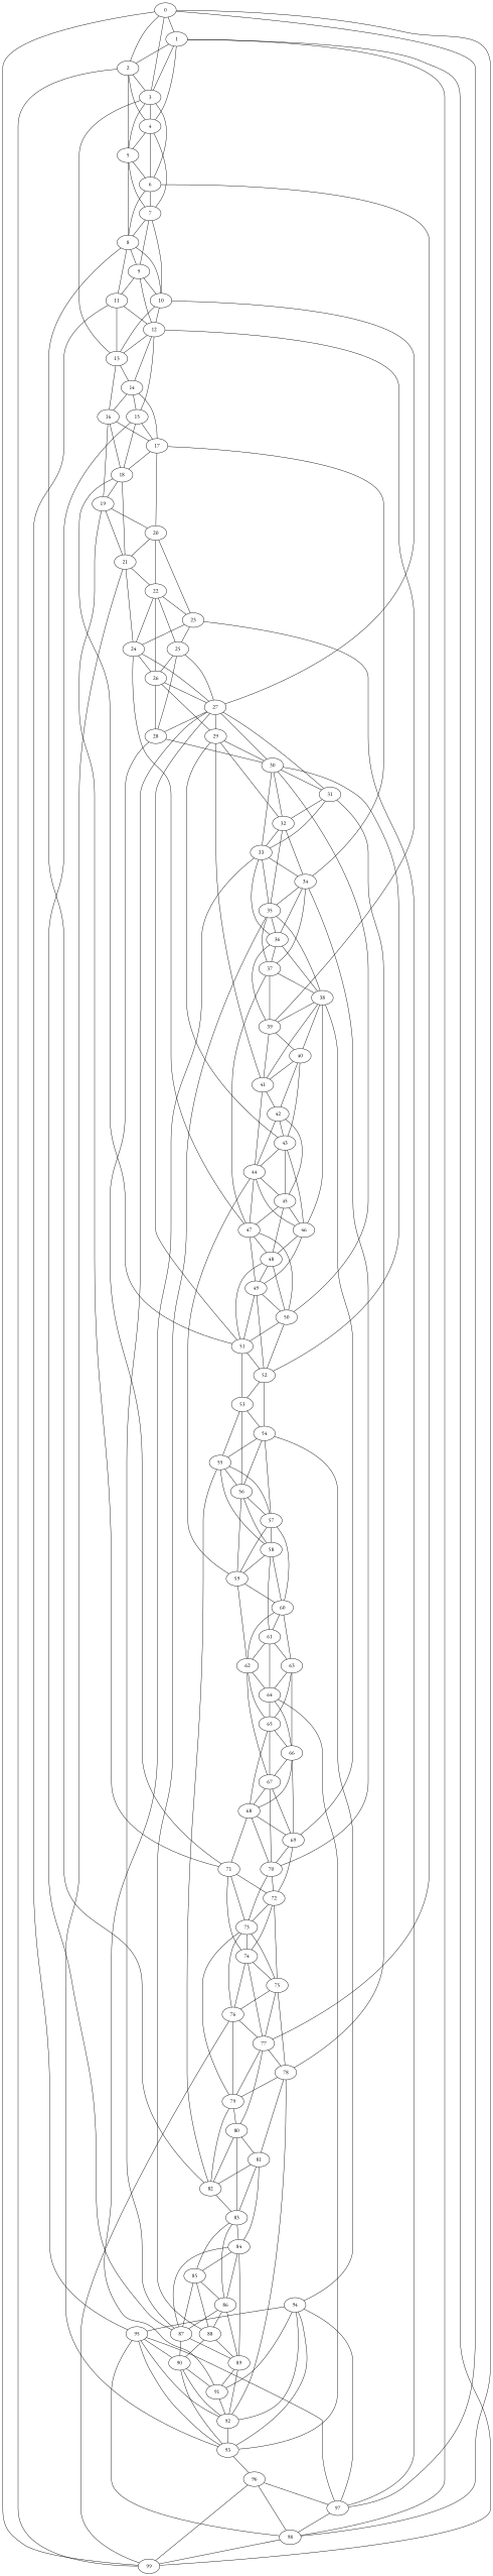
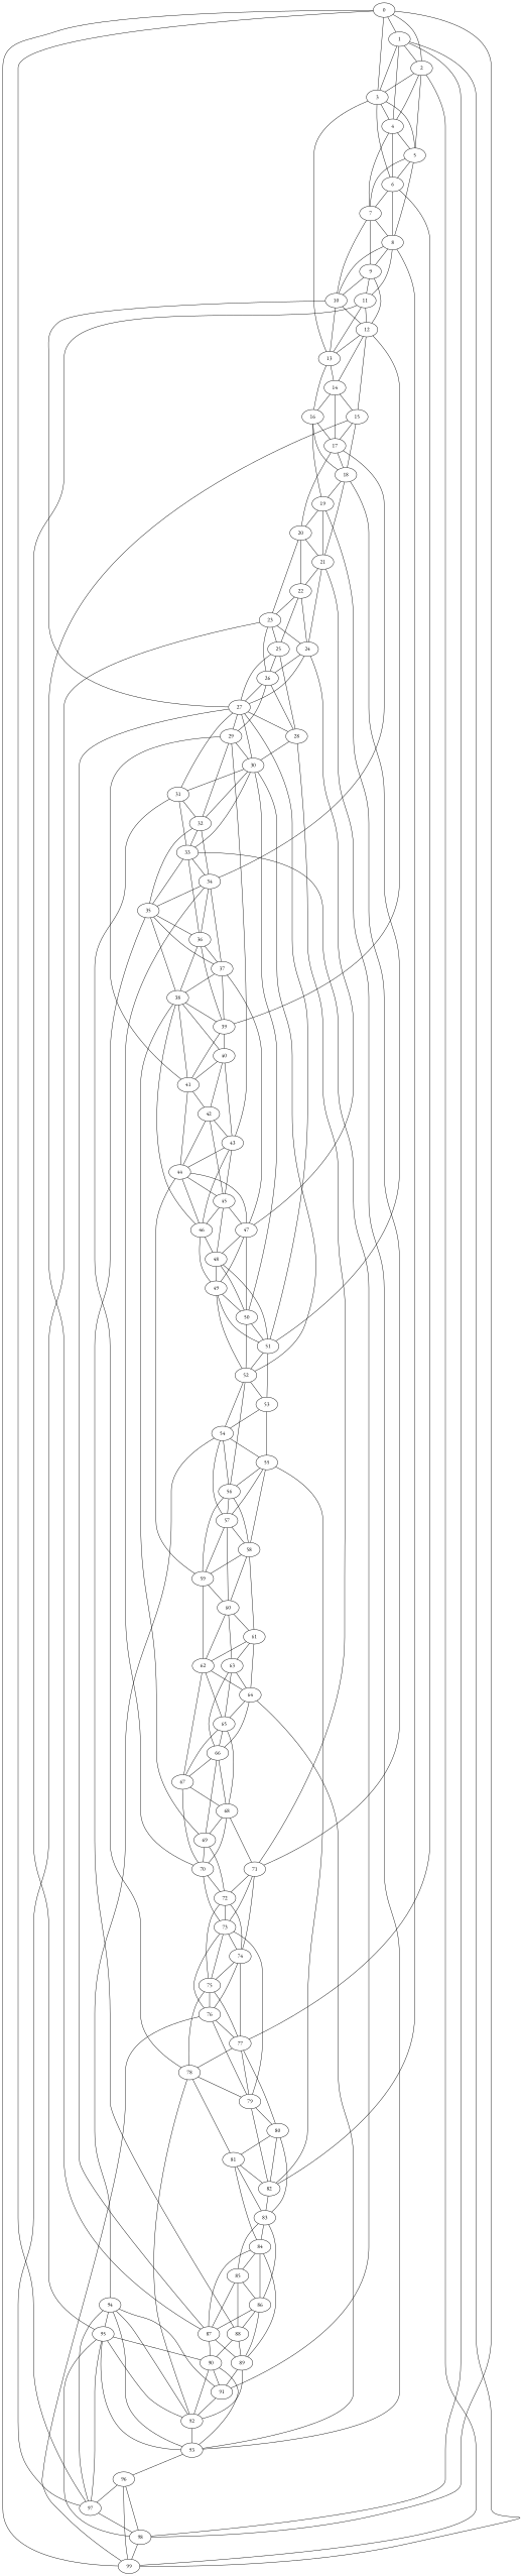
  strict graph {
    fontname="EB Garamond"
    node [fontname="EB Garamond"]
    edge [fontname="EB Garamond" is_available=True prob=1.0]
    0
    1
    2
    3
    97
    98
    99
    4
    5
    6
    13
    7
    8
    77
    14
    16
    9
    10
    11
    82
    78
    79
    80
    12
    27
    95
    83
    15
    39
    87
    51
    28
    29
    30
    31
    90
    17
    18
    41
    40
    19
    20
    34
    21
    89
    71
    22
    23
    35
    36
    37
    70
    24
    93
    52
    53
    72
    73
    74
    25
    26
    47
    94
    96
    50
    48
    49
    32
    43
    33
    42
    44
    46
    45
    91
    54
    81
    92
    38
    88
    69
    59
    60
    62
    55
    56
    57
    58
    61
    63
    64
    65
    67
    66
    68
    75
    76
    84
    85
    86
    0 -- 1
    0 -- 2 [prob=0.62410581204]
    0 -- 3
    0 -- 97 [prob=0.321704344654]
    0 -- 98 [prob=0.385705413103]
    0 -- 99 [prob=0.00891871786167]
    1 -- 2 [prob=0.223720741574]
    1 -- 3
    1 -- 98 [prob=0.0212677328299]
    1 -- 99 [prob=0.63566328414]
    1 -- 4 [prob=0.687036242607]
    2 -- 3 [prob=0.982223031404]
    2 -- 99 [prob=0.935204616163]
    2 -- 4
    2 -- 5
    3 -- 4
    3 -- 5 [prob=0.538736885555]
    3 -- 6 [prob=0.472715367671]
    3 -- 13 [prob=0.412265900834]
    97 -- 98 [prob=0.300869305224]
    98 -- 99
    4 -- 5 [prob=0.881966259017]
    4 -- 6
    4 -- 7 [prob=0.875221717615]
    5 -- 6 [prob=0.311811274288]
    5 -- 7 [prob=0.204080893236]
    5 -- 8 [prob=0.925936116065]
    6 -- 7 [prob=0.0359294617692]
    6 -- 8
    6 -- 77 [prob=0.620847078341]
    13 -- 14 [prob=0.41970589584]
    13 -- 16
    7 -- 8 [prob=0.806827513679]
    7 -- 9
    7 -- 10 [prob=0.434319723068]
    8 -- 9
    8 -- 10 [prob=0.0826294096253]
    8 -- 11
    8 -- 82 [prob=0.878609770315]
    77 -- 78
    77 -- 79 [prob=0.981408298762]
    77 -- 80
    14 -- 16 [prob=0.837363614345]
    14 -- 15 [prob=0.172684682454]
    14 -- 17 [prob=0.859427043592]
    16 -- 17 [prob=0.476126402205]
    16 -- 18 [prob=0.0999757064476]
    16 -- 19 [prob=0.372825502839]
    9 -- 10
    9 -- 11 [prob=0.0870848094859]
    9 -- 12 [prob=0.0146033125447]
    10 -- 13
    10 -- 12 [prob=0.148932983244]
    10 -- 27 [prob=0.223328002196]
    11 -- 13
    11 -- 12 [prob=0.662926182254]
    11 -- 95
    82 -- 83
    78 -- 79 [prob=0.706171783853]
    78 -- 81
    78 -- 92
    79 -- 82 [prob=0.474606443979]
    79 -- 80 [prob=0.235026055422]
    80 -- 82
    80 -- 83 [prob=0.686664770627]
    80 -- 81 [prob=0.406879157902]
    12 -- 13 [prob=0.409717282339]
    12 -- 14 [prob=0.923320996118]
    12 -- 15 [prob=0.536809209789]
    12 -- 39 [prob=0.619210953907]
    27 -- 87
    27 -- 51 [prob=0.75630275875]
    27 -- 28
    27 -- 29 [prob=0.346460853887]
    27 -- 30 [prob=0.469699450024]
    27 -- 31
    95 -- 97 [prob=0.873735920497]
    95 -- 98 [prob=0.0358653515673]
    95 -- 90 [prob=0.420560211411]
    83 -- 84 [prob=0.404865290859]
    83 -- 85 [prob=0.757176779362]
    83 -- 86
    15 -- 87 [prob=0.651537487707]
    15 -- 17 [prob=0.999471835362]
    15 -- 18
    39 -- 41 [prob=0.933089808137]
    39 -- 40 [prob=0.884638141362]
    87 -- 90 [prob=0.386671878423]
    87 -- 89
    51 -- 52 [prob=0.154451094785]
    51 -- 53 [prob=0.98654208065]
    28 -- 30 [prob=0.29863951521]
    28 -- 71 [prob=0.948459118781]
    29 -- 30
    29 -- 41 [prob=0.891774395633]
    29 -- 32
    29 -- 43 [prob=0.500039200012]
    30 -- 31 [prob=0.313211844414]
    30 -- 52 [prob=0.231012551382]
    30 -- 50 [prob=0.158657743973]
    30 -- 32 [prob=0.184766331729]
    30 -- 33 [prob=0.416847919241]
    31 -- 78
    31 -- 32
    31 -- 33 [prob=0.387299320703]
    90 -- 93 [prob=0.722715779114]
    90 -- 91 [prob=0.552613286585]
    90 -- 92 [prob=0.564830042314]
    17 -- 18
    17 -- 20 [prob=0.43810112911]
    17 -- 34
    18 -- 51
    18 -- 19 [prob=0.673224962141]
    18 -- 21
    41 -- 42
    41 -- 44 [prob=0.35532199132]
    40 -- 41 [prob=0.0358611324862]
    40 -- 43 [prob=0.186624321693]
    40 -- 42 [prob=0.907584301303]
    19 -- 20 [prob=0.93178255966]
    19 -- 21
    19 -- 71 [prob=0.795952349771]
    20 -- 21
    20 -- 22 [prob=0.270887576423]
    20 -- 23 [prob=0.873015593047]
    34 -- 35
    34 -- 36 [prob=0.00106112072805]
    34 -- 37 [prob=0.831799174756]
    34 -- 70 [prob=0.693315959964]
    21 -- 22
    21 -- 24 [prob=0.805711551916]
    21 -- 93 [prob=0.763978462342]
    89 -- 91
    89 -- 92 [prob=0.215189912963]
    71 -- 72 [prob=0.819354752698]
    71 -- 73 [prob=0.271727604048]
    71 -- 74
    22 -- 23 [prob=0.124279020318]
    22 -- 24 [prob=0.962641259064]
    22 -- 25
    23 -- 97 [prob=0.249636231014]
    23 -- 24 [prob=0.151583082273]
    23 -- 25 [prob=0.0809668272977]
-   22 -- 26
+   23 -- 26
    35 -- 36 [prob=0.371292346481]
    35 -- 37 [prob=0.132882150311]
    35 -- 38
    35 -- 88 [prob=0.0594027921964]
    36 -- 39 [prob=0.178953747081]
    36 -- 37 [prob=0.461495178141]
    36 -- 38 [prob=0.333397473819]
    37 -- 39 [prob=0.580276965969]
    37 -- 47
    37 -- 38 [prob=0.574206446138]
    70 -- 72 [prob=0.272815108537]
    70 -- 73 [prob=0.401913766639]
    24 -- 27 [prob=0.211371051354]
    24 -- 26
    24 -- 47 [prob=0.182728879144]
    93 -- 95 [prob=0.520742023346]
    93 -- 94 [prob=0.737822164821]
    93 -- 96 [prob=0.790087456769]
    52 -- 53
    52 -- 54 [prob=0.0445903769406]
    53 -- 54 [prob=0.364575519525]
    53 -- 55 [prob=0.668692758709]
-   53 -- 56 [prob=0.201751599564]
+   52 -- 56 [prob=0.201751599564]
    72 -- 73 [prob=0.304943382866]
    72 -- 74 [prob=0.0686401481876]
    72 -- 75 [prob=0.0296722394233]
    73 -- 79 [prob=0.819396688242]
    73 -- 74 [prob=0.685104614043]
    73 -- 75 [prob=0.558603933824]
    73 -- 76 [prob=0.696228456559]
    74 -- 77 [prob=0.841307452403]
    74 -- 75 [prob=0.412707157215]
    74 -- 76 [prob=0.676318185665]
    25 -- 27
    25 -- 28 [prob=0.692674631139]
    25 -- 26 [prob=0.682861399757]
    26 -- 27 [prob=0.0173746474405]
    26 -- 28 [prob=0.954214035977]
    26 -- 29 [prob=0.91154413229]
    47 -- 50 [prob=0.867271098335]
    47 -- 48 [prob=0.857541426815]
    47 -- 49 [prob=0.554059958019]
    94 -- 97 [prob=0.544492590158]
    94 -- 95 [prob=0.838033670938]
    96 -- 97 [prob=0.811064391446]
    96 -- 98 [prob=0.0898417895003]
    96 -- 99
    50 -- 51 [prob=0.162161222056]
    50 -- 52
    48 -- 51
    48 -- 50
    48 -- 49 [prob=0.264082493222]
    49 -- 51 [prob=0.305349331387]
    49 -- 52
    49 -- 50 [prob=0.968515935131]
    32 -- 34
    32 -- 35 [prob=0.332769352857]
    32 -- 33 [prob=0.912089923056]
    43 -- 44 [prob=0.929499586927]
    43 -- 46 [prob=0.742148127402]
    43 -- 45
    33 -- 34 [prob=0.895238304857]
    33 -- 35
    33 -- 36 [prob=0.330205861716]
    33 -- 91 [prob=0.636305390323]
    42 -- 43 [prob=0.0371933032204]
    42 -- 44 [prob=0.27839002261]
    42 -- 45 [prob=0.261360458539]
    44 -- 47 [prob=0.612980627498]
    44 -- 46 [prob=0.535040145441]
    44 -- 45
    44 -- 59 [prob=0.158512948019]
    46 -- 48
    46 -- 49 [prob=0.606249539687]
    45 -- 47 [prob=0.901619857073]
    45 -- 48 [prob=0.156094506385]
    45 -- 46 [prob=0.036605680291]
    91 -- 94 [prob=0.98871648832]
    91 -- 92 [prob=0.794662804156]
    54 -- 94
    54 -- 55 [prob=0.514944507901]
    54 -- 56 [prob=0.199444413854]
    54 -- 57 [prob=0.338150573803]
    81 -- 82 [prob=0.970647621487]
    81 -- 83 [prob=0.193134699256]
    81 -- 84 [prob=0.833341811004]
    92 -- 95 [prob=0.614793629321]
    92 -- 93
    92 -- 94 [prob=0.656814456677]
    38 -- 39 [prob=0.156589475221]
    38 -- 41
    38 -- 40 [prob=0.565376498195]
    38 -- 46
    38 -- 69
    88 -- 90 [prob=0.264343743837]
    88 -- 89 [prob=0.992466954481]
    69 -- 70 [prob=0.980750961576]
    69 -- 72
    59 -- 60 [prob=0.701623964705]
    59 -- 62
    60 -- 62 [prob=0.33031579914]
    60 -- 61 [prob=0.318056303104]
    60 -- 63 [prob=0.259520143147]
    62 -- 64 [prob=0.271631416886]
    62 -- 65 [prob=0.962032796238]
    62 -- 67 [prob=0.240866531041]
    55 -- 82 [prob=0.406783646523]
    55 -- 56
    55 -- 57 [prob=0.424030475106]
    55 -- 58 [prob=0.719450844117]
    56 -- 59
    56 -- 57 [prob=0.707445777114]
    56 -- 58 [prob=0.393411738606]
    57 -- 59 [prob=0.888509413572]
    57 -- 60 [prob=0.610920182646]
    57 -- 58 [prob=0.267716381855]
    58 -- 59 [prob=0.864093229545]
    58 -- 60
    58 -- 61 [prob=0.745301690422]
    61 -- 62
    61 -- 63
    61 -- 64 [prob=0.291748301159]
    63 -- 64 [prob=0.348847755027]
    63 -- 65 [prob=0.688073474932]
    63 -- 66
    64 -- 93
    64 -- 65 [prob=0.00154969489582]
    64 -- 66 [prob=0.603361194485]
    65 -- 67 [prob=0.925184179925]
    65 -- 66 [prob=0.204769062228]
    65 -- 68 [prob=0.752537851392]
    67 -- 70 [prob=0.862116102895]
-   67 -- 69 [prob=0.53665099697]
    67 -- 68 [prob=0.403989254344]
    66 -- 69 [prob=0.698302032133]
    66 -- 67 [prob=0.608740110662]
    66 -- 68 [prob=0.372507568039]
    68 -- 71 [prob=0.51085939496]
    68 -- 70 [prob=0.389650572232]
    68 -- 69 [prob=0.579879607312]
    75 -- 77 [prob=0.818295695946]
    75 -- 78 [prob=0.506675189723]
    75 -- 76 [prob=0.0307968070095]
    76 -- 99 [prob=0.992050946539]
    76 -- 77 [prob=0.662549423689]
    76 -- 79 [prob=0.319807919713]
    84 -- 87 [prob=0.713396075893]
    84 -- 89 [prob=0.823376877697]
    84 -- 85 [prob=0.743944621507]
    84 -- 86 [prob=0.817483801875]
    85 -- 87 [prob=0.699579476471]
    85 -- 88 [prob=0.754510030843]
    85 -- 86 [prob=0.456173868955]
    86 -- 87 [prob=0.962123659942]
    86 -- 89 [prob=0.891636041347]
    86 -- 88 [prob=0.136593589536]
  }
